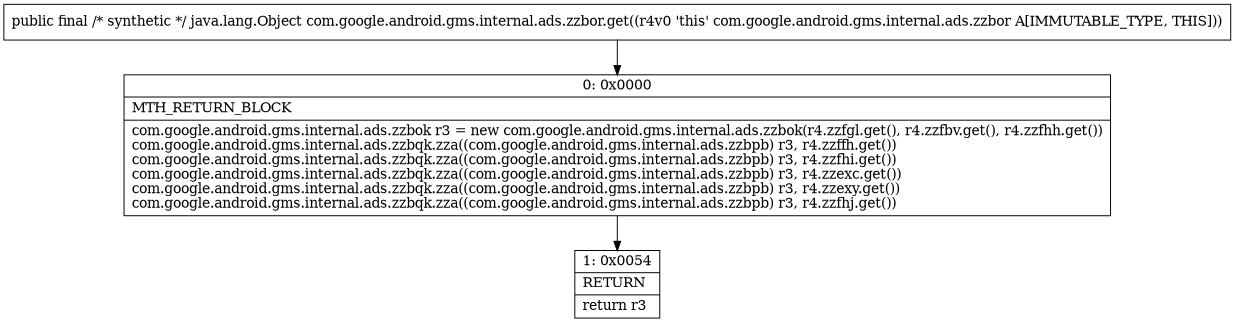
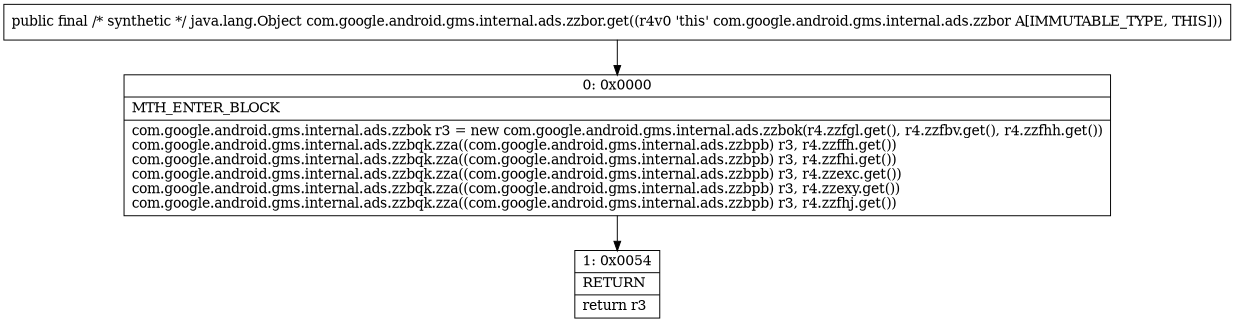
  digraph {
    node [shape=record]
-   n1 [label="{0\:\ 0x0000|MTH_RETURN_BLOCK\l|com.google.android.gms.internal.ads.zzbok r3 = new com.google.android.gms.internal.ads.zzbok(r4.zzfgl.get(), r4.zzfbv.get(), r4.zzfhh.get())\lcom.google.android.gms.internal.ads.zzbqk.zza((com.google.android.gms.internal.ads.zzbpb) r3, r4.zzffh.get())\lcom.google.android.gms.internal.ads.zzbqk.zza((com.google.android.gms.internal.ads.zzbpb) r3, r4.zzfhi.get())\lcom.google.android.gms.internal.ads.zzbqk.zza((com.google.android.gms.internal.ads.zzbpb) r3, r4.zzexc.get())\lcom.google.android.gms.internal.ads.zzbqk.zza((com.google.android.gms.internal.ads.zzbpb) r3, r4.zzexy.get())\lcom.google.android.gms.internal.ads.zzbqk.zza((com.google.android.gms.internal.ads.zzbpb) r3, r4.zzfhj.get())\l}"]
+   n1 [label="{0\:\ 0x0000|MTH_ENTER_BLOCK\l|com.google.android.gms.internal.ads.zzbok r3 = new com.google.android.gms.internal.ads.zzbok(r4.zzfgl.get(), r4.zzfbv.get(), r4.zzfhh.get())\lcom.google.android.gms.internal.ads.zzbqk.zza((com.google.android.gms.internal.ads.zzbpb) r3, r4.zzffh.get())\lcom.google.android.gms.internal.ads.zzbqk.zza((com.google.android.gms.internal.ads.zzbpb) r3, r4.zzfhi.get())\lcom.google.android.gms.internal.ads.zzbqk.zza((com.google.android.gms.internal.ads.zzbpb) r3, r4.zzexc.get())\lcom.google.android.gms.internal.ads.zzbqk.zza((com.google.android.gms.internal.ads.zzbpb) r3, r4.zzexy.get())\lcom.google.android.gms.internal.ads.zzbqk.zza((com.google.android.gms.internal.ads.zzbpb) r3, r4.zzfhj.get())\l}"]
    n2 [label="{1\:\ 0x0054|RETURN\l|return r3\l}"]
    n3 [label="{public final \/* synthetic *\/ java.lang.Object com.google.android.gms.internal.ads.zzbor.get((r4v0 'this' com.google.android.gms.internal.ads.zzbor A[IMMUTABLE_TYPE, THIS])) }"]
    n1 -> n2
    n3 -> n1
  }
